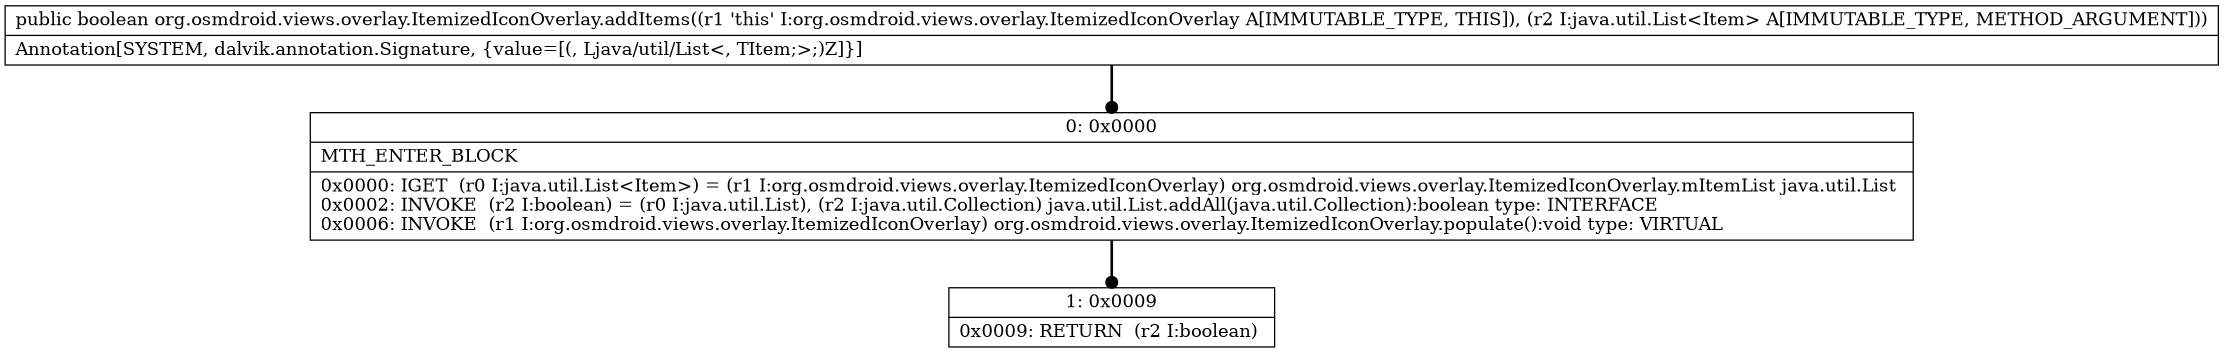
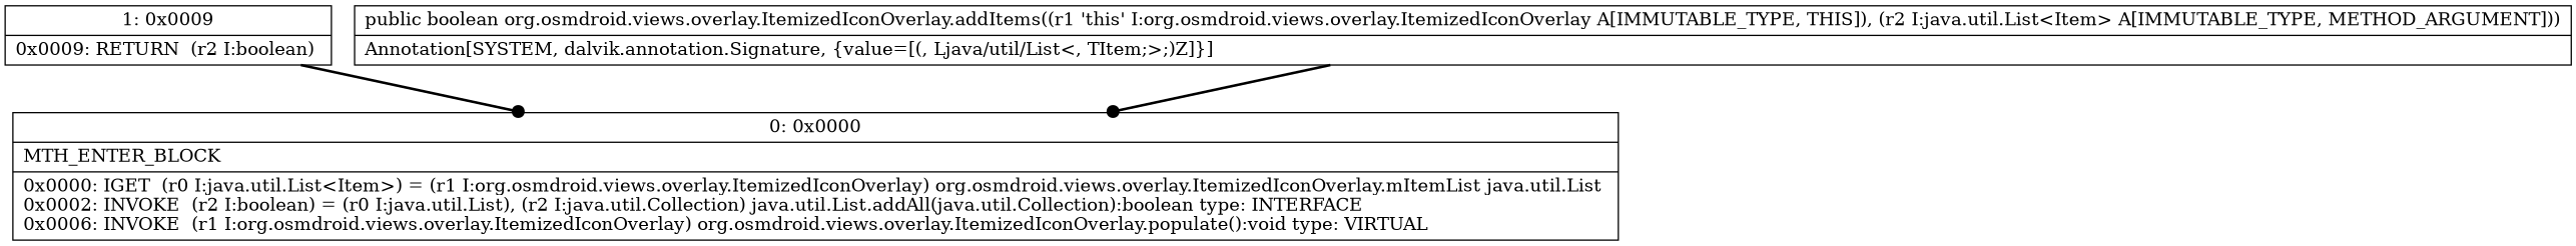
  digraph {
    node [shape=record]
    edge [style=bold arrowhead=dot]
    n1 [label="{0\:\ 0x0000|MTH_ENTER_BLOCK\l|0x0000: IGET  (r0 I:java.util.List\<Item\>) = (r1 I:org.osmdroid.views.overlay.ItemizedIconOverlay) org.osmdroid.views.overlay.ItemizedIconOverlay.mItemList java.util.List \l0x0002: INVOKE  (r2 I:boolean) = (r0 I:java.util.List), (r2 I:java.util.Collection) java.util.List.addAll(java.util.Collection):boolean type: INTERFACE \l0x0006: INVOKE  (r1 I:org.osmdroid.views.overlay.ItemizedIconOverlay) org.osmdroid.views.overlay.ItemizedIconOverlay.populate():void type: VIRTUAL \l}"]
    n2 [label="{1\:\ 0x0009|0x0009: RETURN  (r2 I:boolean) \l}"]
    n3 [label="{public boolean org.osmdroid.views.overlay.ItemizedIconOverlay.addItems((r1 'this' I:org.osmdroid.views.overlay.ItemizedIconOverlay A[IMMUTABLE_TYPE, THIS]), (r2 I:java.util.List\<Item\> A[IMMUTABLE_TYPE, METHOD_ARGUMENT]))  | Annotation[SYSTEM, dalvik.annotation.Signature, \{value=[(, Ljava\/util\/List\<, TItem;\>;)Z]\}]\l}"]
-   n1 -> n2
+   n2 -> n1
    n3 -> n1
  }
